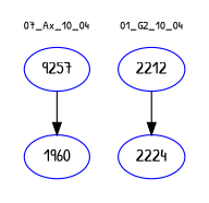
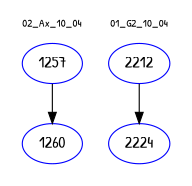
  digraph {
    fontname="Patrick Hand"
    node [color=blue fontname="Patrick Hand"]
    edge [color=black fontname="Patrick Hand"]
-   n1 [label=9257]
-   n2 [label=1960]
+   n1 [label=1257]
+   n2 [label=1260]
    n3 [label=2212]
    n4 [label=2224]
    subgraph cluster_1 {
      color=white
      fontsize=10
-     label="07_Ax_10_04"
+     label="02_Ax_10_04"
      n1
      n2
    }
    subgraph cluster_2 {
      color=white
      fontsize=10
      label="01_G2_10_04"
      n3
      n4
    }
    n1 -> n2
    n3 -> n4
  }
